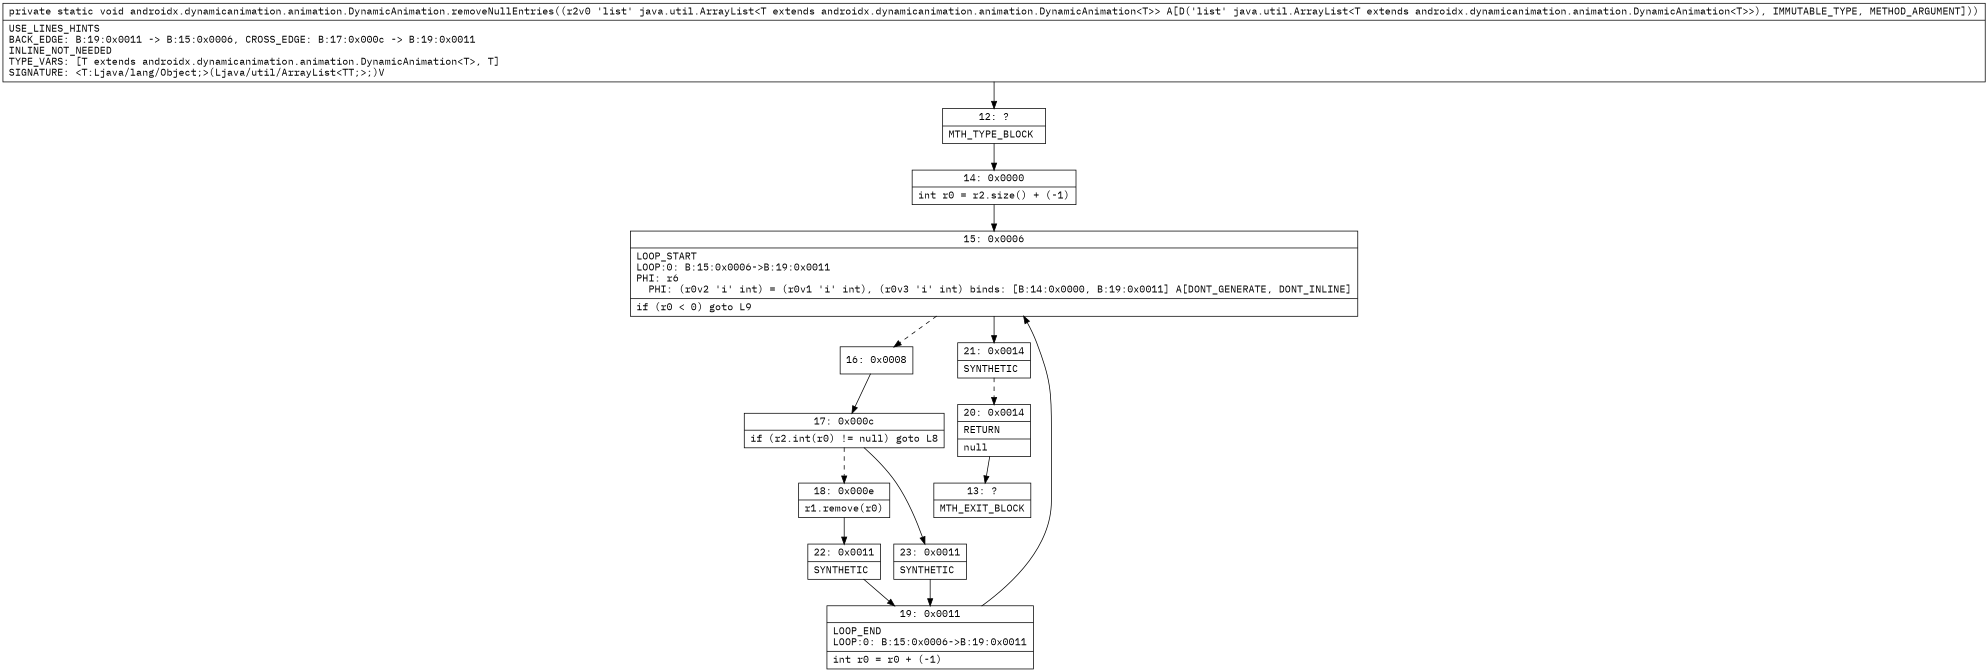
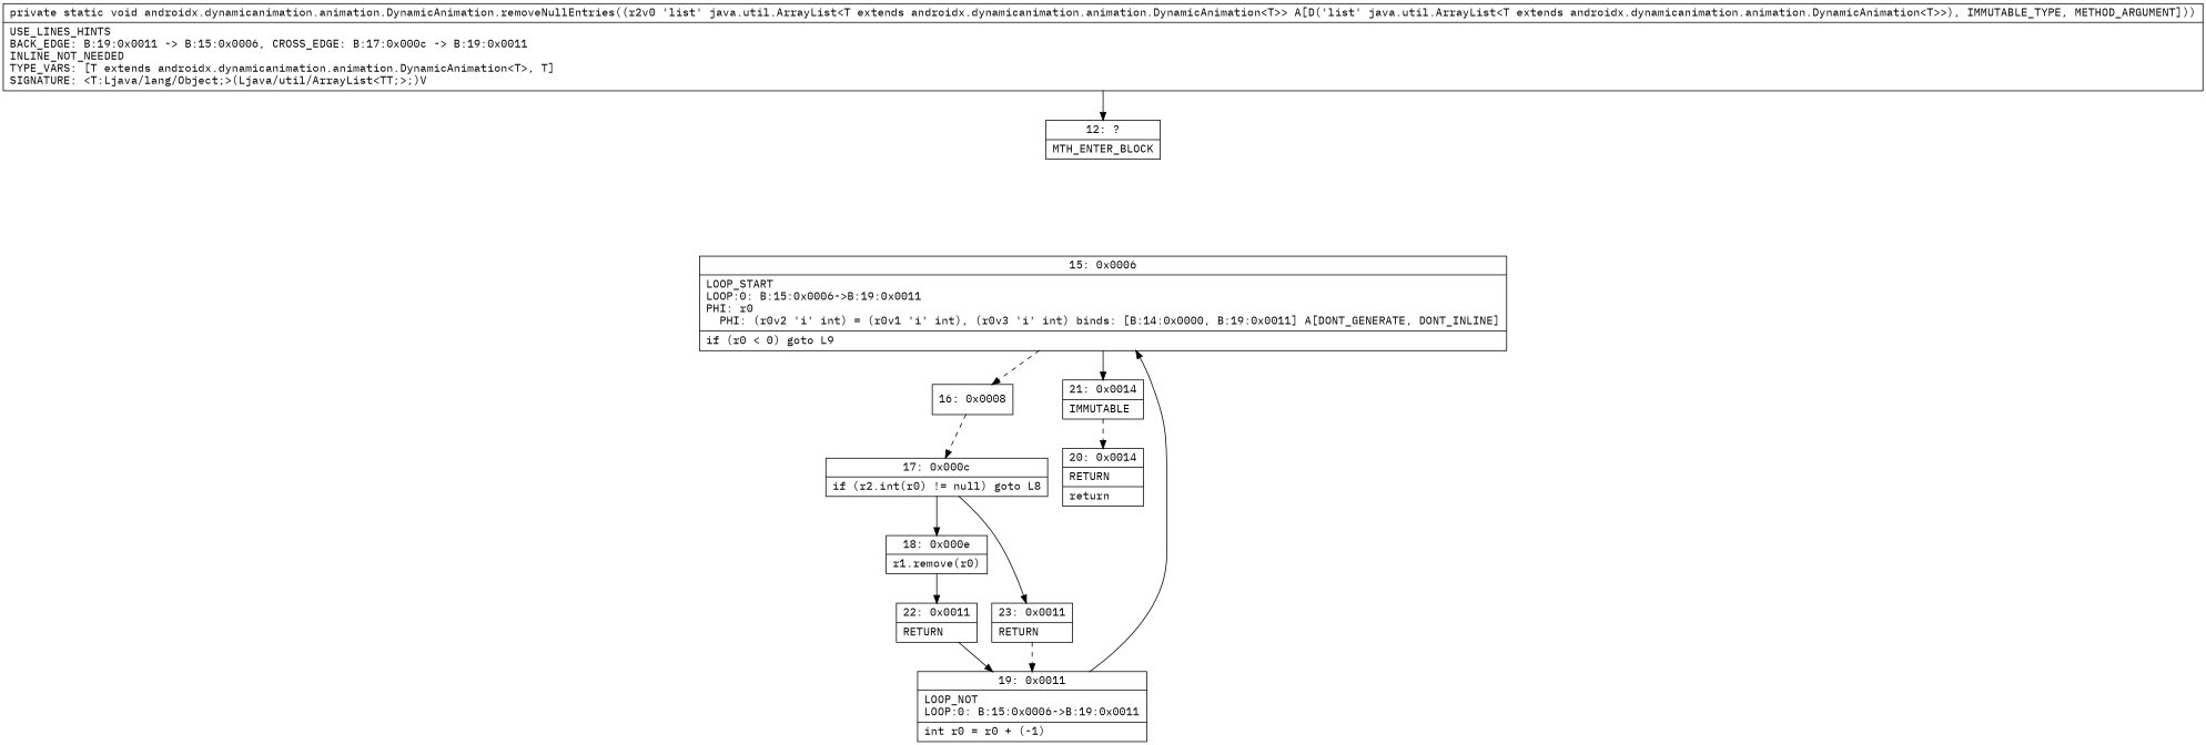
  digraph {
    fontname="IBM Plex Mono"
    node [fontname="IBM Plex Mono" shape=record]
    edge [fontname="IBM Plex Mono"]
-   n1 [label="{12\:\ ?|MTH_TYPE_BLOCK\l}"]
-   n2 [label="{14\:\ 0x0000|int r0 = r2.size() + (\-1)\l}"]
-   n3 [label="{15\:\ 0x0006|LOOP_START\lLOOP:0: B:15:0x0006\-\>B:19:0x0011\lPHI: r6 \l  PHI: (r0v2 'i' int) = (r0v1 'i' int), (r0v3 'i' int) binds: [B:14:0x0000, B:19:0x0011] A[DONT_GENERATE, DONT_INLINE]\l|if (r0 \< 0) goto L9\l}"]
+   n1 [label="{12\:\ ?|MTH_ENTER_BLOCK\l}"]
+   n3 [label="{15\:\ 0x0006|LOOP_START\lLOOP:0: B:15:0x0006\-\>B:19:0x0011\lPHI: r0 \l  PHI: (r0v2 'i' int) = (r0v1 'i' int), (r0v3 'i' int) binds: [B:14:0x0000, B:19:0x0011] A[DONT_GENERATE, DONT_INLINE]\l|if (r0 \< 0) goto L9\l}"]
    n4 [label="{16\:\ 0x0008}"]
-   n5 [label="{21\:\ 0x0014|SYNTHETIC\l}"]
+   n5 [label="{21\:\ 0x0014|IMMUTABLE\l}"]
    n6 [label="{17\:\ 0x000c|if (r2.int(r0) != null) goto L8\l}"]
-   n7 [label="{20\:\ 0x0014|RETURN\l|null\l}"]
+   n7 [label="{20\:\ 0x0014|RETURN\l|return\l}"]
    n8 [label="{18\:\ 0x000e|r1.remove(r0)\l}"]
-   n9 [label="{23\:\ 0x0011|SYNTHETIC\l}"]
-   n10 [label="{22\:\ 0x0011|SYNTHETIC\l}"]
-   n11 [label="{19\:\ 0x0011|LOOP_END\lLOOP:0: B:15:0x0006\-\>B:19:0x0011\l|int r0 = r0 + (\-1)\l}"]
-   n12 [label="{13\:\ ?|MTH_EXIT_BLOCK\l}"]
+   n9 [label="{23\:\ 0x0011|RETURN\l}"]
+   n10 [label="{22\:\ 0x0011|RETURN\l}"]
+   n11 [label="{19\:\ 0x0011|LOOP_NOT\lLOOP:0: B:15:0x0006\-\>B:19:0x0011\l|int r0 = r0 + (\-1)\l}"]
    n13 [label="{private static void androidx.dynamicanimation.animation.DynamicAnimation.removeNullEntries((r2v0 'list' java.util.ArrayList\<T extends androidx.dynamicanimation.animation.DynamicAnimation\<T\>\> A[D('list' java.util.ArrayList\<T extends androidx.dynamicanimation.animation.DynamicAnimation\<T\>\>), IMMUTABLE_TYPE, METHOD_ARGUMENT]))  | USE_LINES_HINTS\lBACK_EDGE: B:19:0x0011 \-\> B:15:0x0006, CROSS_EDGE: B:17:0x000c \-\> B:19:0x0011\lINLINE_NOT_NEEDED\lTYPE_VARS: [T extends androidx.dynamicanimation.animation.DynamicAnimation\<T\>, T]\lSIGNATURE: \<T:Ljava\/lang\/Object;\>(Ljava\/util\/ArrayList\<TT;\>;)V\l}"]
-   n1 -> n2
-   n2 -> n3
    n3 -> n4 [style=dashed]
    n3 -> n5
-   n4 -> n6
+   n4 -> n6 [style=dashed]
    n5 -> n7 [style=dashed]
-   n6 -> n8 [style=dashed]
+   n6 -> n8 [style=solid]
    n6 -> n9
-   n7 -> n12
    n8 -> n10
-   n9 -> n11
+   n9 -> n11 [style=dashed]
    n10 -> n11
    n11 -> n3
    n13 -> n1
  }
